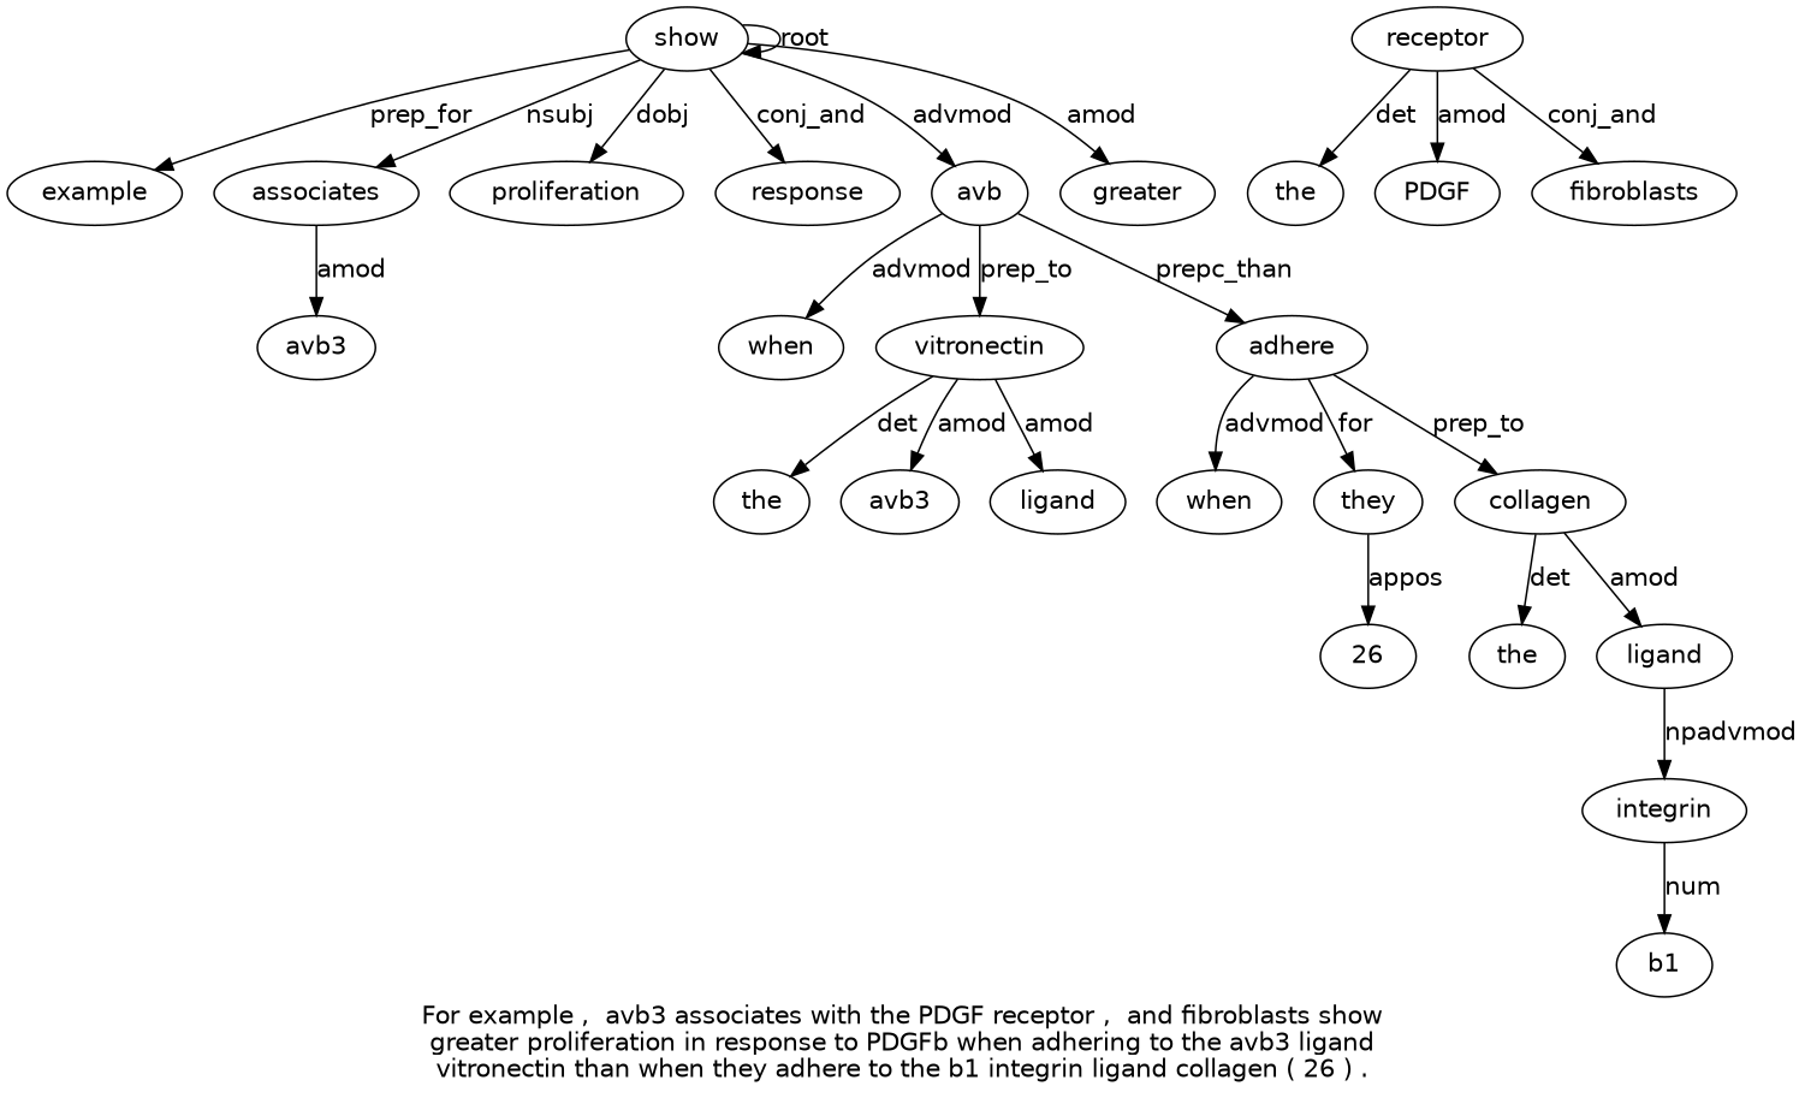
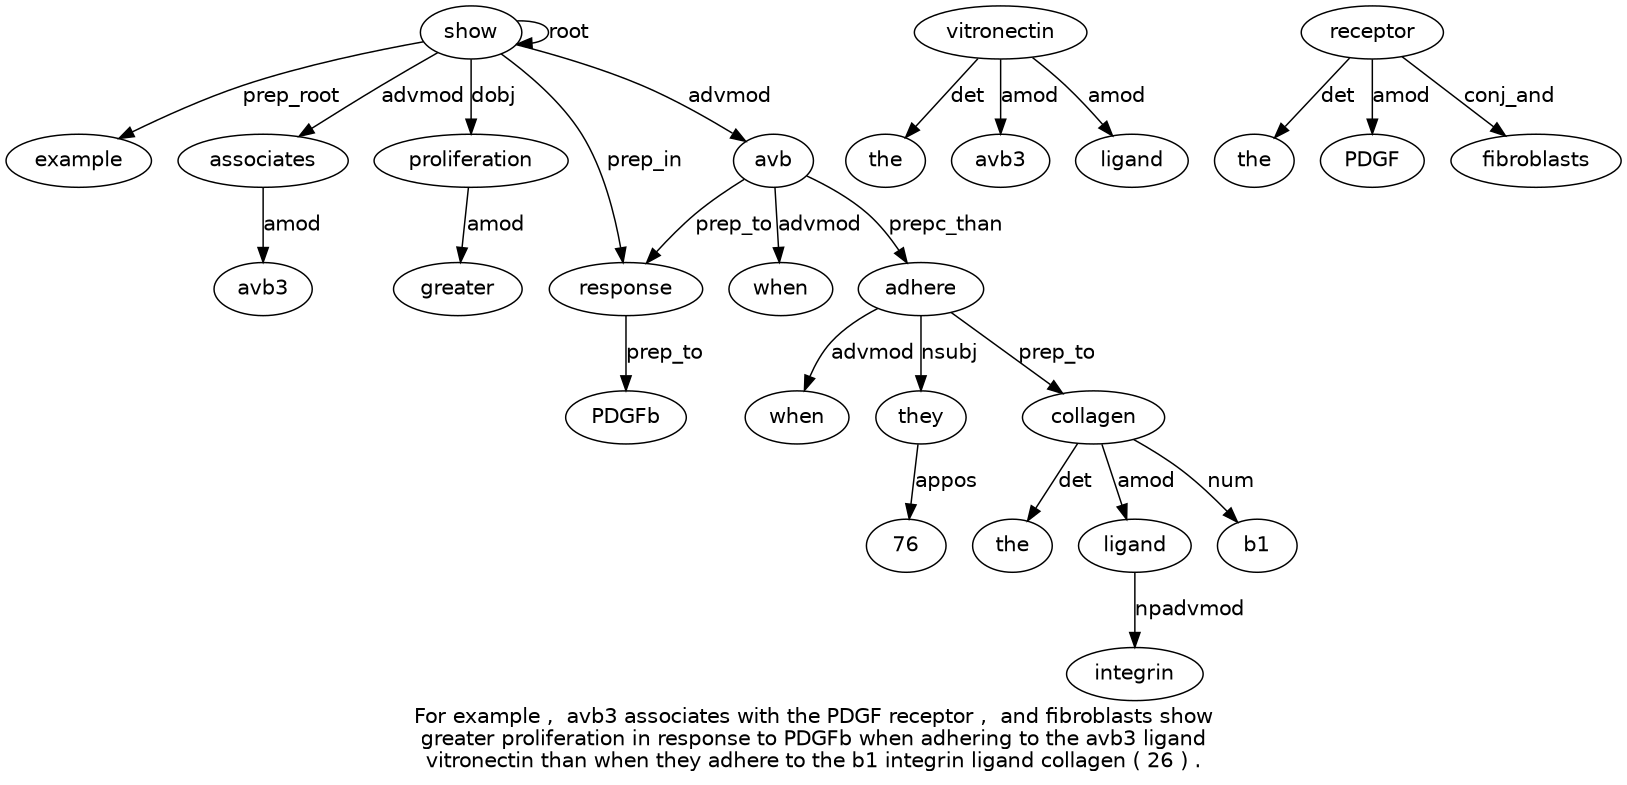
  digraph {
    fontname="DejaVu Sans"
    label="For example ,  avb3 associates with the PDGF receptor ,  and fibroblasts show\ngreater proliferation in response to PDGFb when adhering to the avb3 ligand\nvitronectin than when they adhere to the b1 integrin ligand collagen ( 26 ) ."
    node [fillcolor=white fontname="DejaVu Sans" style=filled]
    edge [fontname="DejaVu Sans"]
    n1 [label=show]
    n2 [label=example]
    n3 [label=associates]
    n4 [label=proliferation]
    n5 [label=response]
    n6 [label=avb]
    n7 [label=avb3]
    n8 [label=greater]
+   n9 [label=PDGFb]
    n10 [label=when]
    n11 [label=vitronectin]
    n12 [label=adhere]
    n13 [label=receptor]
    n14 [label=the]
    n15 [label=PDGF]
    n16 [label=fibroblasts]
    n17 [label=the]
    n18 [label=avb3]
    n19 [label=ligand]
    n20 [label=when]
    n21 [label=they]
    n22 [label=collagen]
-   n23 [label=26]
+   n23 [label=76]
    n24 [label=the]
    n25 [label=ligand]
    n26 [label=integrin]
    n27 [label=b1]
    n1 -> n1 [label=root]
-   n1 -> n2 [label=prep_for]
-   n1 -> n3 [label=nsubj]
+   n1 -> n2 [label=prep_root]
+   n1 -> n3 [label=advmod]
    n1 -> n4 [label=dobj]
-   n1 -> n5 [label=conj_and]
+   n1 -> n5 [label=prep_in]
    n1 -> n6 [label=advmod]
    n3 -> n7 [label=amod]
-   n1 -> n8 [label=amod]
+   n4 -> n8 [label=amod]
+   n5 -> n9 [label=prep_to]
    n6 -> n10 [label=advmod]
-   n6 -> n11 [label=prep_to]
+   n6 -> n5 [label=prep_to]
    n6 -> n12 [label=prepc_than]
    n11 -> n17 [label=det]
    n11 -> n18 [label=amod]
    n11 -> n19 [label=amod]
    n12 -> n20 [label=advmod]
-   n12 -> n21 [label=for]
+   n12 -> n21 [label=nsubj]
    n12 -> n22 [label=prep_to]
    n13 -> n14 [label=det]
    n13 -> n15 [label=amod]
    n13 -> n16 [label=conj_and]
    n21 -> n23 [label=appos]
    n22 -> n24 [label=det]
    n22 -> n25 [label=amod]
    n25 -> n26 [label=npadvmod]
-   n26 -> n27 [label=num]
+   n22 -> n27 [label=num]
  }
